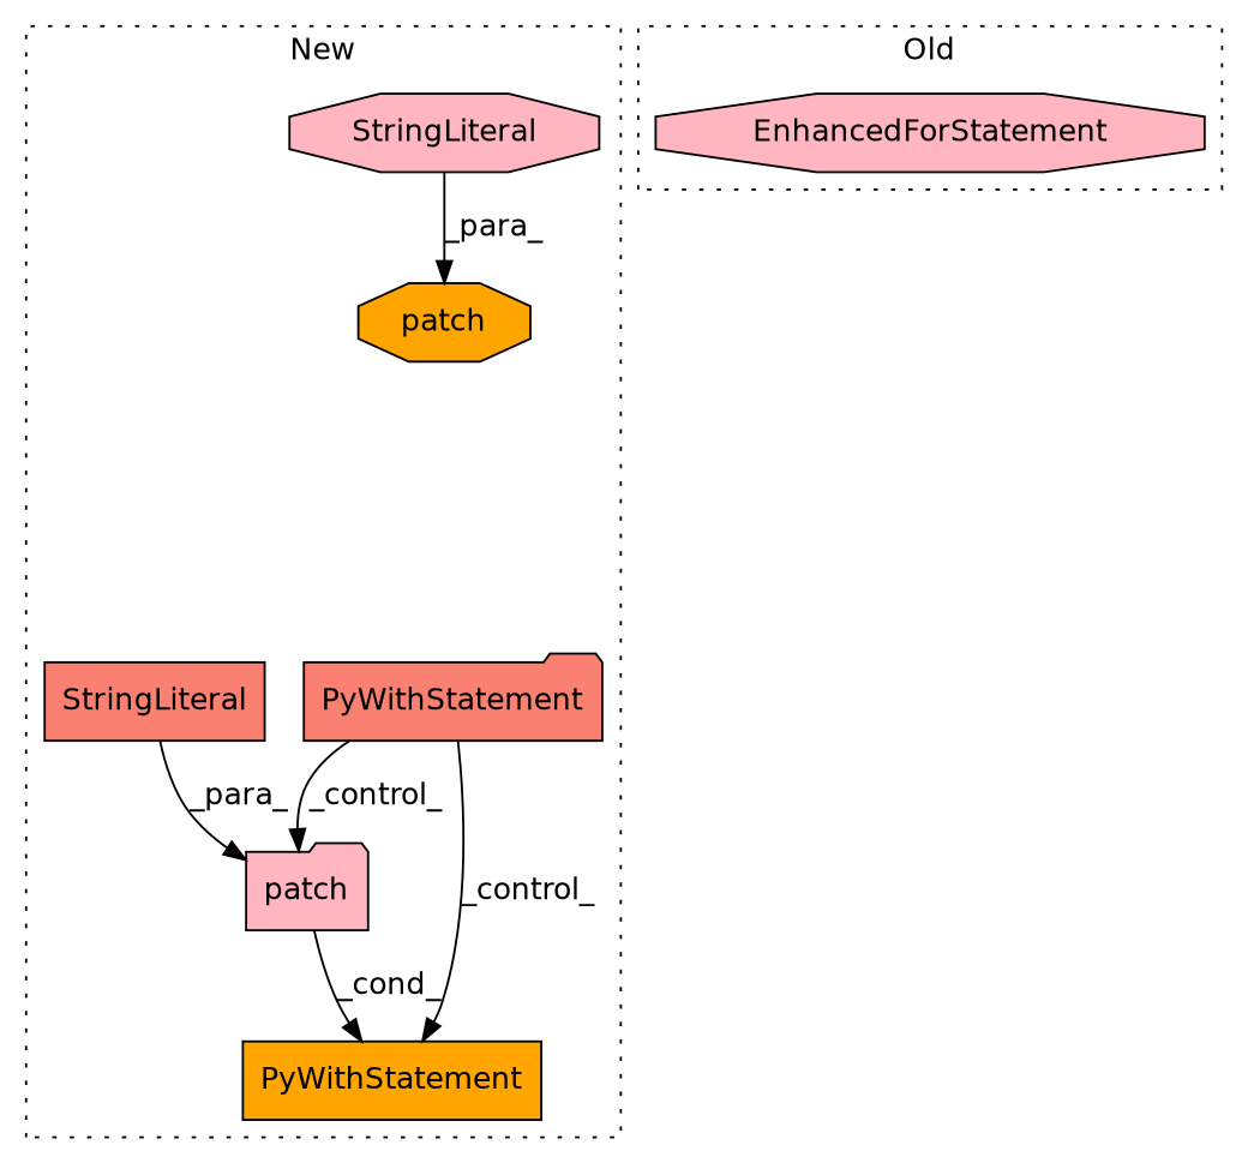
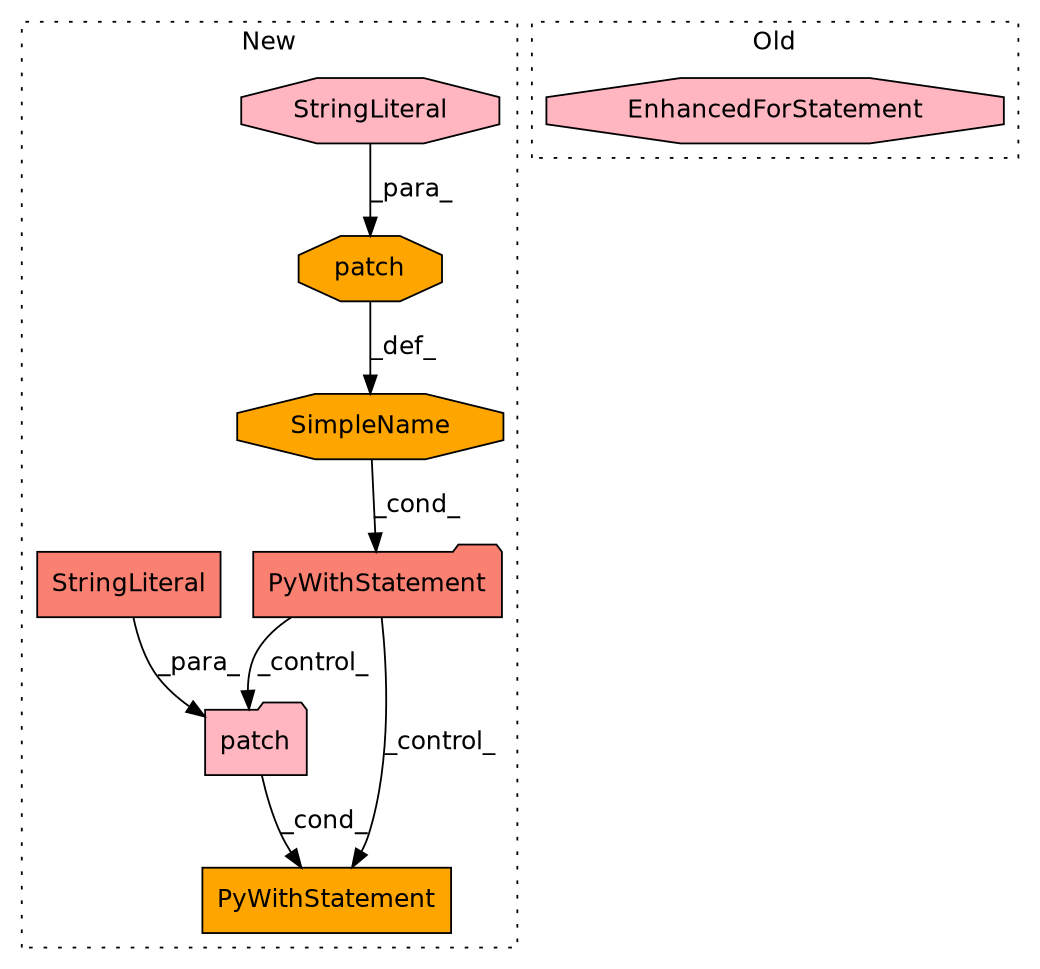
  digraph {
    fontname="DejaVu Sans"
    node [a=32 l="6,1" shape=octagon style=filled fillcolor=lightpink fontname="DejaVu Sans"]
    edge [fontname="DejaVu Sans"]
    n1 [label=patch s="22093,22128" shape=folder]
+   n2 [a=42 label=SimpleName fillcolor=orange l=""]
    n3 [a=104 l="10,2" label=PyWithStatement s="21994,22073" shape=folder fillcolor=salmon]
    n4 [label=patch s="22004,22072" fillcolor=orange]
    n5 [a=104 l="10,2" label=PyWithStatement s="22083,22129" shape=box fillcolor=orange]
    n6 [a=45 l=43 label=StringLiteral s=22010]
    n7 [a=45 l=29 label=StringLiteral s=22099 shape=box fillcolor=salmon]
    n8 [a=70 l="64,2" label=EnhancedForStatement s="22347,22433"]
    subgraph cluster_1 {
      label=New
      style=dotted
      n1
+     n2
      n3
      n4
      n5
      n6
      n7
    }
    subgraph cluster_2 {
      label=Old
      style=dotted
      n8
    }
    n1 -> n5 [label=_cond_]
+   n2 -> n3 [label=_cond_]
    n3 -> n1 [label=_control_]
    n3 -> n5 [label=_control_]
+   n4 -> n2 [label=_def_]
    n6 -> n4 [label=_para_]
    n7 -> n1 [label=_para_]
  }
